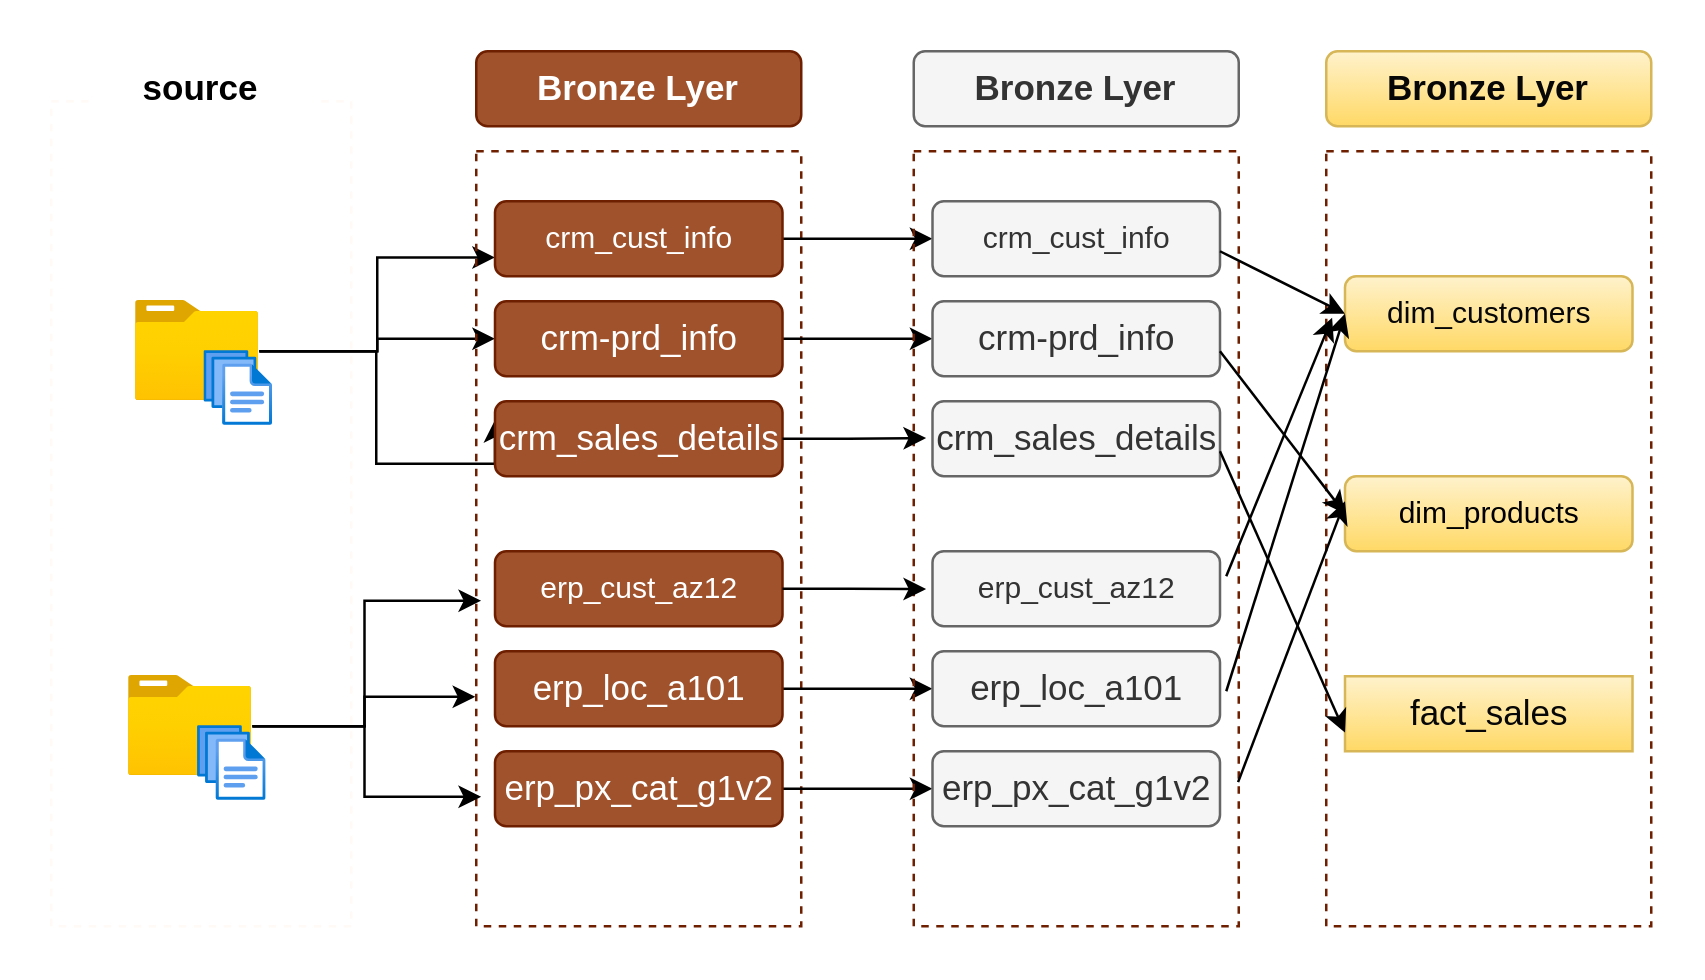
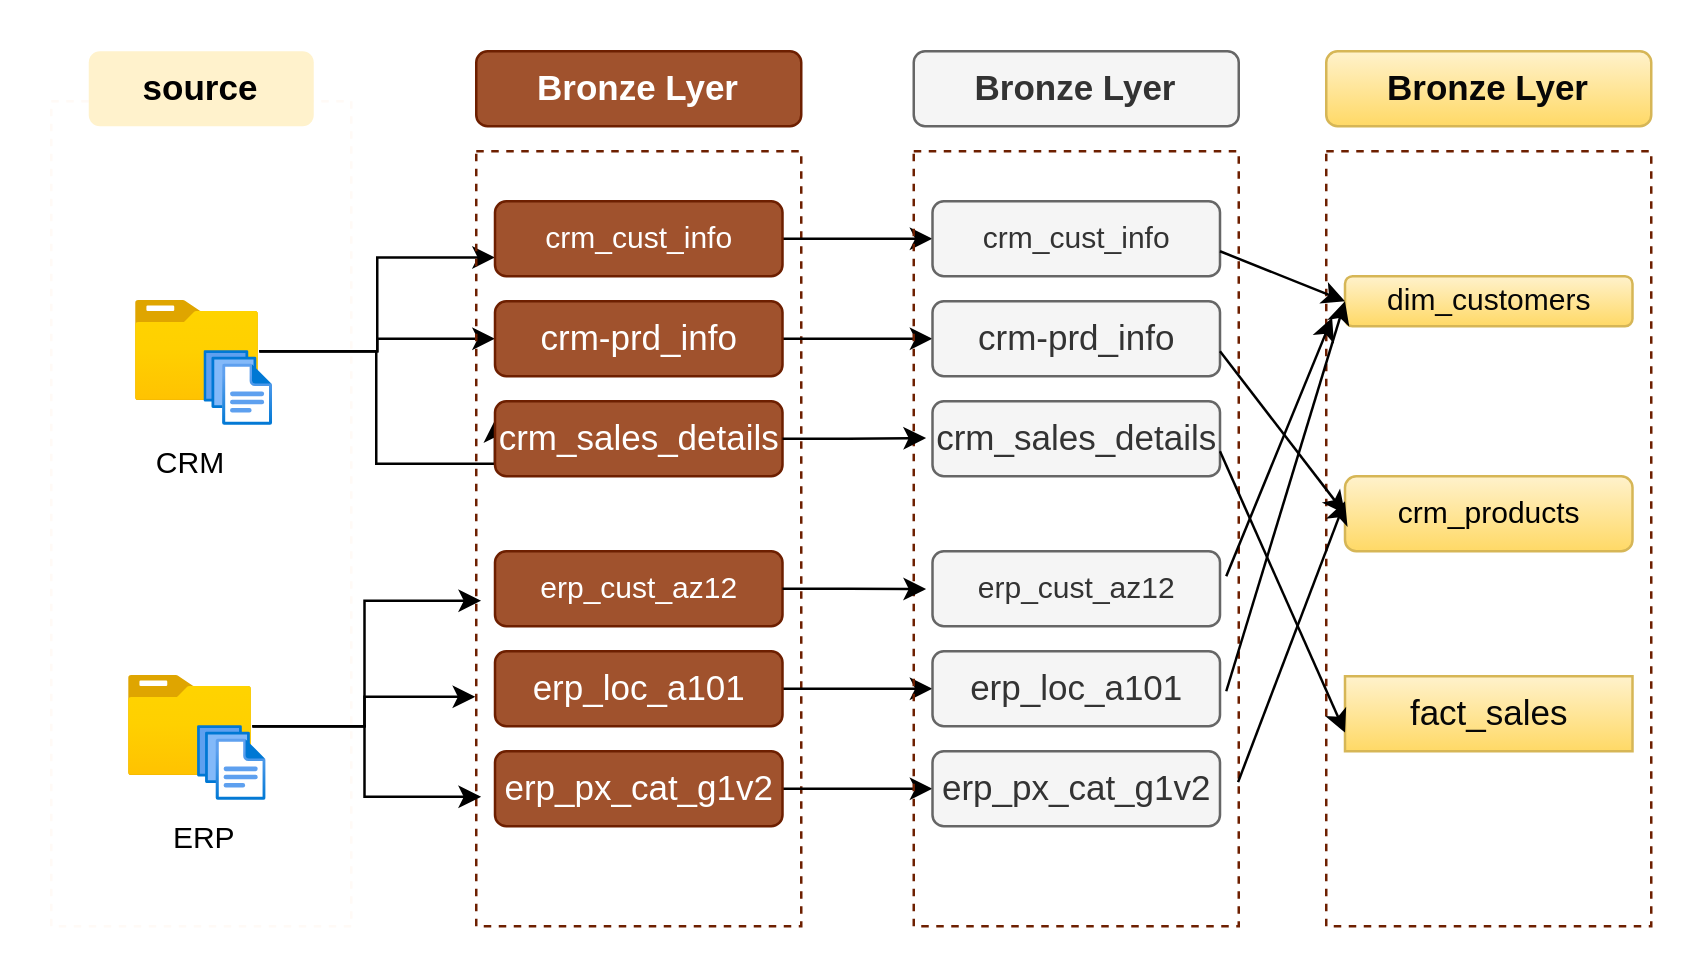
  <mxCell id="0" />
  <mxCell id="1" parent="0" />
  <mxCell id="2" value="" style="rounded=0;whiteSpace=wrap;html=1;fillColor=none;dashed=1;strokeColor=#FFFAF6;" parent="1" vertex="1"><mxGeometry x="20" y="40" width="120" height="330" as="geometry" /></mxCell>
- <mxCell id="3" value="&lt;b&gt;&lt;font style=&quot;font-size: 14px;&quot;&gt;source&lt;/font&gt;&lt;/b&gt;" style="rounded=1;whiteSpace=wrap;html=1;strokeColor=none;" parent="1" vertex="1"><mxGeometry x="35" y="20" width="90" height="30" as="geometry" /></mxCell>
+ <mxCell id="3" value="&lt;b&gt;&lt;font style=&quot;font-size: 14px;&quot;&gt;source&lt;/font&gt;&lt;/b&gt;" style="rounded=1;whiteSpace=wrap;html=1;strokeColor=none;fillColor=#fff2cc;" parent="1" vertex="1"><mxGeometry x="35" y="20" width="90" height="30" as="geometry" /></mxCell>
  <mxCell id="4" style="edgeStyle=orthogonalEdgeStyle;rounded=0;orthogonalLoop=1;jettySize=auto;html=1;entryX=0;entryY=0.75;entryDx=0;entryDy=0;" parent="1" source="7" target="19" edge="1"><mxGeometry relative="1" as="geometry" /></mxCell>
  <mxCell id="5" style="edgeStyle=orthogonalEdgeStyle;rounded=0;orthogonalLoop=1;jettySize=auto;html=1;" parent="1" source="7" target="17" edge="1"><mxGeometry relative="1" as="geometry" /></mxCell>
  <mxCell id="6" style="edgeStyle=orthogonalEdgeStyle;rounded=0;orthogonalLoop=1;jettySize=auto;html=1;entryX=0;entryY=0.25;entryDx=0;entryDy=0;" parent="1" source="7" target="15" edge="1"><mxGeometry relative="1" as="geometry"><Array as="points"><mxPoint x="150" y="140" /><mxPoint x="150" y="185" /><mxPoint x="198" y="185" /></Array></mxGeometry></mxCell>
  <mxCell id="7" value="" style="image;aspect=fixed;html=1;points=[];align=center;fontSize=12;image=img/lib/azure2/general/Folder_Blank.svg;" parent="1" vertex="1"><mxGeometry x="53.96" y="120" width="49.29" height="40" as="geometry" /></mxCell>
  <mxCell id="8" value="" style="image;aspect=fixed;html=1;points=[];align=center;fontSize=12;image=img/lib/azure2/general/Files.svg;" parent="1" vertex="1"><mxGeometry x="81.39" y="140" width="27.43" height="30" as="geometry" /></mxCell>
+ <mxCell id="9" value="CRM" style="text;html=1;align=center;verticalAlign=middle;whiteSpace=wrap;rounded=0;" parent="1" vertex="1"><mxGeometry x="45.6" y="170" width="60" height="30" as="geometry" /></mxCell>
  <mxCell id="10" value="" style="image;aspect=fixed;html=1;points=[];align=center;fontSize=12;image=img/lib/azure2/general/Folder_Blank.svg;" parent="1" vertex="1"><mxGeometry x="51.17" y="270" width="49.29" height="40" as="geometry" /></mxCell>
  <mxCell id="11" value="" style="image;aspect=fixed;html=1;points=[];align=center;fontSize=12;image=img/lib/azure2/general/Files.svg;" parent="1" vertex="1"><mxGeometry x="78.82" y="290" width="27.43" height="30" as="geometry" /></mxCell>
+ <mxCell id="12" value="ERP" style="text;html=1;align=center;verticalAlign=middle;whiteSpace=wrap;rounded=0;" parent="1" vertex="1"><mxGeometry x="53.82" y="320" width="55" height="30" as="geometry" /></mxCell>
  <mxCell id="13" value="" style="rounded=0;whiteSpace=wrap;html=1;fillColor=none;dashed=1;strokeColor=light-dark(#6D1F00, #f4eeec);fontColor=#ffffff;" parent="1" vertex="1"><mxGeometry x="190" y="60" width="130" height="310" as="geometry" /></mxCell>
  <mxCell id="14" value="&lt;font style=&quot;font-size: 14px;&quot;&gt;&lt;b&gt;Bronze Lyer&lt;/b&gt;&lt;/font&gt;" style="rounded=1;whiteSpace=wrap;html=1;fillColor=#a0522d;fontColor=#ffffff;strokeColor=#6D1F00;" parent="1" vertex="1"><mxGeometry x="190" y="20" width="130" height="30" as="geometry" /></mxCell>
  <mxCell id="15" value="&lt;font style=&quot;font-size: 14px;&quot;&gt;crm_sales_details&lt;/font&gt;" style="rounded=1;whiteSpace=wrap;html=1;fillColor=#a0522d;fontColor=#ffffff;strokeColor=#6D1F00;" parent="1" vertex="1"><mxGeometry x="197.5" y="160" width="115" height="30" as="geometry" /></mxCell>
  <mxCell id="16" style="edgeStyle=orthogonalEdgeStyle;rounded=0;orthogonalLoop=1;jettySize=auto;html=1;entryX=0;entryY=0.5;entryDx=0;entryDy=0;" edge="1" parent="1" source="17" target="31"><mxGeometry relative="1" as="geometry" /></mxCell>
  <mxCell id="17" value="&lt;font style=&quot;font-size: 14px;&quot;&gt;crm-prd_info&lt;/font&gt;" style="rounded=1;whiteSpace=wrap;html=1;fillColor=#a0522d;fontColor=#ffffff;strokeColor=#6D1F00;" parent="1" vertex="1"><mxGeometry x="197.5" y="120" width="115" height="30" as="geometry" /></mxCell>
  <mxCell id="18" style="edgeStyle=orthogonalEdgeStyle;rounded=0;orthogonalLoop=1;jettySize=auto;html=1;entryX=0;entryY=0.5;entryDx=0;entryDy=0;" edge="1" parent="1" source="19" target="32"><mxGeometry relative="1" as="geometry" /></mxCell>
  <mxCell id="19" value="crm_cust_info" style="rounded=1;whiteSpace=wrap;html=1;fillColor=#a0522d;fontColor=#ffffff;strokeColor=#6D1F00;" parent="1" vertex="1"><mxGeometry x="197.5" y="80" width="115" height="30" as="geometry" /></mxCell>
  <mxCell id="20" style="edgeStyle=orthogonalEdgeStyle;rounded=0;orthogonalLoop=1;jettySize=auto;html=1;entryX=0;entryY=0.5;entryDx=0;entryDy=0;" edge="1" parent="1" source="21" target="33"><mxGeometry relative="1" as="geometry" /></mxCell>
  <mxCell id="21" value="&lt;span style=&quot;font-size: 14px;&quot;&gt;erp_px_cat_g1v2&lt;/span&gt;" style="rounded=1;whiteSpace=wrap;html=1;fillColor=#a0522d;fontColor=#ffffff;strokeColor=#6D1F00;" parent="1" vertex="1"><mxGeometry x="197.5" y="300" width="115" height="30" as="geometry" /></mxCell>
  <mxCell id="22" style="edgeStyle=orthogonalEdgeStyle;rounded=0;orthogonalLoop=1;jettySize=auto;html=1;entryX=0;entryY=0.5;entryDx=0;entryDy=0;" edge="1" parent="1" source="23" target="34"><mxGeometry relative="1" as="geometry" /></mxCell>
  <mxCell id="23" value="&lt;span style=&quot;font-size: 14px;&quot;&gt;erp_loc_a101&lt;/span&gt;" style="rounded=1;whiteSpace=wrap;html=1;fillColor=#a0522d;fontColor=#ffffff;strokeColor=#6D1F00;" parent="1" vertex="1"><mxGeometry x="197.5" y="260" width="115" height="30" as="geometry" /></mxCell>
  <mxCell id="24" value="erp_cust_az12" style="rounded=1;whiteSpace=wrap;html=1;fillColor=#a0522d;fontColor=#ffffff;strokeColor=#6D1F00;" parent="1" vertex="1"><mxGeometry x="197.5" y="220" width="115" height="30" as="geometry" /></mxCell>
  <mxCell id="25" style="edgeStyle=orthogonalEdgeStyle;rounded=0;orthogonalLoop=1;jettySize=auto;html=1;entryX=-0.003;entryY=0.704;entryDx=0;entryDy=0;entryPerimeter=0;" parent="1" source="10" target="13" edge="1"><mxGeometry relative="1" as="geometry" /></mxCell>
  <mxCell id="26" style="edgeStyle=orthogonalEdgeStyle;rounded=0;orthogonalLoop=1;jettySize=auto;html=1;entryX=0.015;entryY=0.58;entryDx=0;entryDy=0;entryPerimeter=0;" parent="1" source="10" target="13" edge="1"><mxGeometry relative="1" as="geometry" /></mxCell>
  <mxCell id="27" style="edgeStyle=orthogonalEdgeStyle;rounded=0;orthogonalLoop=1;jettySize=auto;html=1;entryX=0.015;entryY=0.833;entryDx=0;entryDy=0;entryPerimeter=0;" parent="1" source="10" target="13" edge="1"><mxGeometry relative="1" as="geometry" /></mxCell>
  <mxCell id="28" value="" style="rounded=0;whiteSpace=wrap;html=1;fillColor=none;dashed=1;strokeColor=light-dark(#6D1F00, #f4eeec);fontColor=#ffffff;" parent="1" vertex="1"><mxGeometry x="365" y="60" width="130" height="310" as="geometry" /></mxCell>
  <mxCell id="29" value="&lt;font style=&quot;font-size: 14px;&quot;&gt;&lt;b&gt;Bronze Lyer&lt;/b&gt;&lt;/font&gt;" style="rounded=1;whiteSpace=wrap;html=1;fillColor=#f5f5f5;strokeColor=#666666;fontColor=#333333;" parent="1" vertex="1"><mxGeometry x="365" y="20" width="130" height="30" as="geometry" /></mxCell>
  <mxCell id="30" value="&lt;font style=&quot;font-size: 14px;&quot;&gt;crm_sales_details&lt;/font&gt;" style="rounded=1;whiteSpace=wrap;html=1;fillColor=#f5f5f5;fontColor=#333333;strokeColor=#666666;" parent="1" vertex="1"><mxGeometry x="372.5" y="160" width="115" height="30" as="geometry" /></mxCell>
  <mxCell id="31" value="&lt;font style=&quot;font-size: 14px;&quot;&gt;crm-prd_info&lt;/font&gt;" style="rounded=1;whiteSpace=wrap;html=1;fillColor=#f5f5f5;fontColor=#333333;strokeColor=#666666;" parent="1" vertex="1"><mxGeometry x="372.5" y="120" width="115" height="30" as="geometry" /></mxCell>
  <mxCell id="32" value="crm_cust_info" style="rounded=1;whiteSpace=wrap;html=1;fillColor=#f5f5f5;fontColor=#333333;strokeColor=#666666;" parent="1" vertex="1"><mxGeometry x="372.5" y="80" width="115" height="30" as="geometry" /></mxCell>
  <mxCell id="33" value="&lt;span style=&quot;font-size: 14px;&quot;&gt;erp_px_cat_g1v2&lt;/span&gt;" style="rounded=1;whiteSpace=wrap;html=1;fillColor=#f5f5f5;fontColor=#333333;strokeColor=#666666;" parent="1" vertex="1"><mxGeometry x="372.5" y="300" width="115" height="30" as="geometry" /></mxCell>
  <mxCell id="34" value="&lt;span style=&quot;font-size: 14px;&quot;&gt;erp_loc_a101&lt;/span&gt;" style="rounded=1;whiteSpace=wrap;html=1;fillColor=#f5f5f5;fontColor=#333333;strokeColor=#666666;" parent="1" vertex="1"><mxGeometry x="372.5" y="260" width="115" height="30" as="geometry" /></mxCell>
  <mxCell id="35" value="erp_cust_az12" style="rounded=1;whiteSpace=wrap;html=1;fillColor=#f5f5f5;fontColor=#333333;strokeColor=#666666;" parent="1" vertex="1"><mxGeometry x="372.5" y="220" width="115" height="30" as="geometry" /></mxCell>
  <mxCell id="36" value="" style="rounded=0;whiteSpace=wrap;html=1;fillColor=none;dashed=1;strokeColor=light-dark(#6D1F00, #f4eeec);fontColor=#ffffff;" vertex="1" parent="1"><mxGeometry x="530" y="60" width="130" height="310" as="geometry" /></mxCell>
  <mxCell id="37" value="&lt;font style=&quot;font-size: 14px;&quot;&gt;&lt;b&gt;Bronze Lyer&lt;/b&gt;&lt;/font&gt;" style="rounded=1;whiteSpace=wrap;html=1;fillColor=#fff2cc;strokeColor=#d6b656;gradientColor=#ffd966;fontColor=#070707;" vertex="1" parent="1"><mxGeometry x="530" y="20" width="130" height="30" as="geometry" /></mxCell>
- <mxCell id="38" value="&lt;font style=&quot;color: rgb(7, 7, 7);&quot;&gt;dim_customers&lt;/font&gt;" style="rounded=1;whiteSpace=wrap;html=1;fillColor=#fff2cc;strokeColor=#d6b656;gradientColor=#ffd966;fontColor=#000000;" vertex="1" parent="1"><mxGeometry x="537.5" y="110" width="115" height="30" as="geometry" /></mxCell>
+ <mxCell id="38" value="&lt;font style=&quot;color: rgb(7, 7, 7);&quot;&gt;dim_customers&lt;/font&gt;" style="rounded=1;whiteSpace=wrap;html=1;fillColor=#fff2cc;strokeColor=#d6b656;gradientColor=#ffd966;fontColor=#000000;" vertex="1" parent="1"><mxGeometry x="537.5" y="110" width="115" height="20" as="geometry" /></mxCell>
  <mxCell id="39" value="&lt;span style=&quot;font-size: 14px;&quot;&gt;&lt;font style=&quot;color: rgb(7, 7, 7);&quot;&gt;fact_sales&lt;/font&gt;&lt;/span&gt;" style="whiteSpace=wrap;html=1;fillColor=#fff2cc;strokeColor=#d6b656;gradientColor=#ffd966;fontColor=#000000;rounded=0;" vertex="1" parent="1"><mxGeometry x="537.5" y="270" width="115" height="30" as="geometry" /></mxCell>
- <mxCell id="40" value="&lt;font style=&quot;color: rgb(0, 0, 0);&quot;&gt;dim_products&lt;/font&gt;" style="rounded=1;whiteSpace=wrap;html=1;fillColor=#fff2cc;strokeColor=#d6b656;gradientColor=#ffd966;fontColor=#000000;" vertex="1" parent="1"><mxGeometry x="537.5" y="190" width="115" height="30" as="geometry" /></mxCell>
+ <mxCell id="40" value="&lt;font style=&quot;color: rgb(0, 0, 0);&quot;&gt;crm_products&lt;/font&gt;" style="rounded=1;whiteSpace=wrap;html=1;fillColor=#fff2cc;strokeColor=#d6b656;gradientColor=#ffd966;fontColor=#000000;" vertex="1" parent="1"><mxGeometry x="537.5" y="190" width="115" height="30" as="geometry" /></mxCell>
  <mxCell id="41" style="edgeStyle=orthogonalEdgeStyle;rounded=0;orthogonalLoop=1;jettySize=auto;html=1;entryX=0.038;entryY=0.37;entryDx=0;entryDy=0;entryPerimeter=0;" edge="1" parent="1" source="15" target="28"><mxGeometry relative="1" as="geometry" /></mxCell>
  <mxCell id="42" style="edgeStyle=orthogonalEdgeStyle;rounded=0;orthogonalLoop=1;jettySize=auto;html=1;entryX=0.038;entryY=0.565;entryDx=0;entryDy=0;entryPerimeter=0;" edge="1" parent="1" source="24" target="28"><mxGeometry relative="1" as="geometry" /></mxCell>
  <mxCell id="43" value="" style="endArrow=classic;html=1;rounded=0;entryX=0.018;entryY=0.215;entryDx=0;entryDy=0;entryPerimeter=0;" edge="1" parent="1" target="36"><mxGeometry width="50" height="50" relative="1" as="geometry"><mxPoint x="490" y="230" as="sourcePoint" /><mxPoint x="540" y="130" as="targetPoint" /></mxGeometry></mxCell>
  <mxCell id="44" value="" style="endArrow=classic;html=1;rounded=0;entryX=0;entryY=0.5;entryDx=0;entryDy=0;" edge="1" parent="1" target="38"><mxGeometry width="50" height="50" relative="1" as="geometry"><mxPoint x="490" y="276" as="sourcePoint" /><mxPoint x="530" y="130" as="targetPoint" /></mxGeometry></mxCell>
  <mxCell id="45" value="" style="endArrow=classic;html=1;rounded=0;entryX=0;entryY=0.5;entryDx=0;entryDy=0;" edge="1" parent="1" target="38"><mxGeometry width="50" height="50" relative="1" as="geometry"><mxPoint x="487.5" y="100" as="sourcePoint" /><mxPoint x="530" y="130" as="targetPoint" /></mxGeometry></mxCell>
  <mxCell id="46" value="" style="endArrow=classic;html=1;rounded=0;entryX=0;entryY=0.5;entryDx=0;entryDy=0;" edge="1" parent="1" target="40"><mxGeometry width="50" height="50" relative="1" as="geometry"><mxPoint x="487.5" y="140" as="sourcePoint" /><mxPoint x="537.5" y="90" as="targetPoint" /></mxGeometry></mxCell>
  <mxCell id="47" value="" style="endArrow=classic;html=1;rounded=0;exitX=0.998;exitY=0.814;exitDx=0;exitDy=0;exitPerimeter=0;" edge="1" parent="1" source="28"><mxGeometry width="50" height="50" relative="1" as="geometry"><mxPoint x="487.5" y="250" as="sourcePoint" /><mxPoint x="537.5" y="200" as="targetPoint" /></mxGeometry></mxCell>
  <mxCell id="48" value="" style="endArrow=classic;html=1;rounded=0;entryX=0;entryY=0.75;entryDx=0;entryDy=0;" edge="1" parent="1" target="39"><mxGeometry width="50" height="50" relative="1" as="geometry"><mxPoint x="487.5" y="180" as="sourcePoint" /><mxPoint x="537.5" y="130" as="targetPoint" /></mxGeometry></mxCell>
